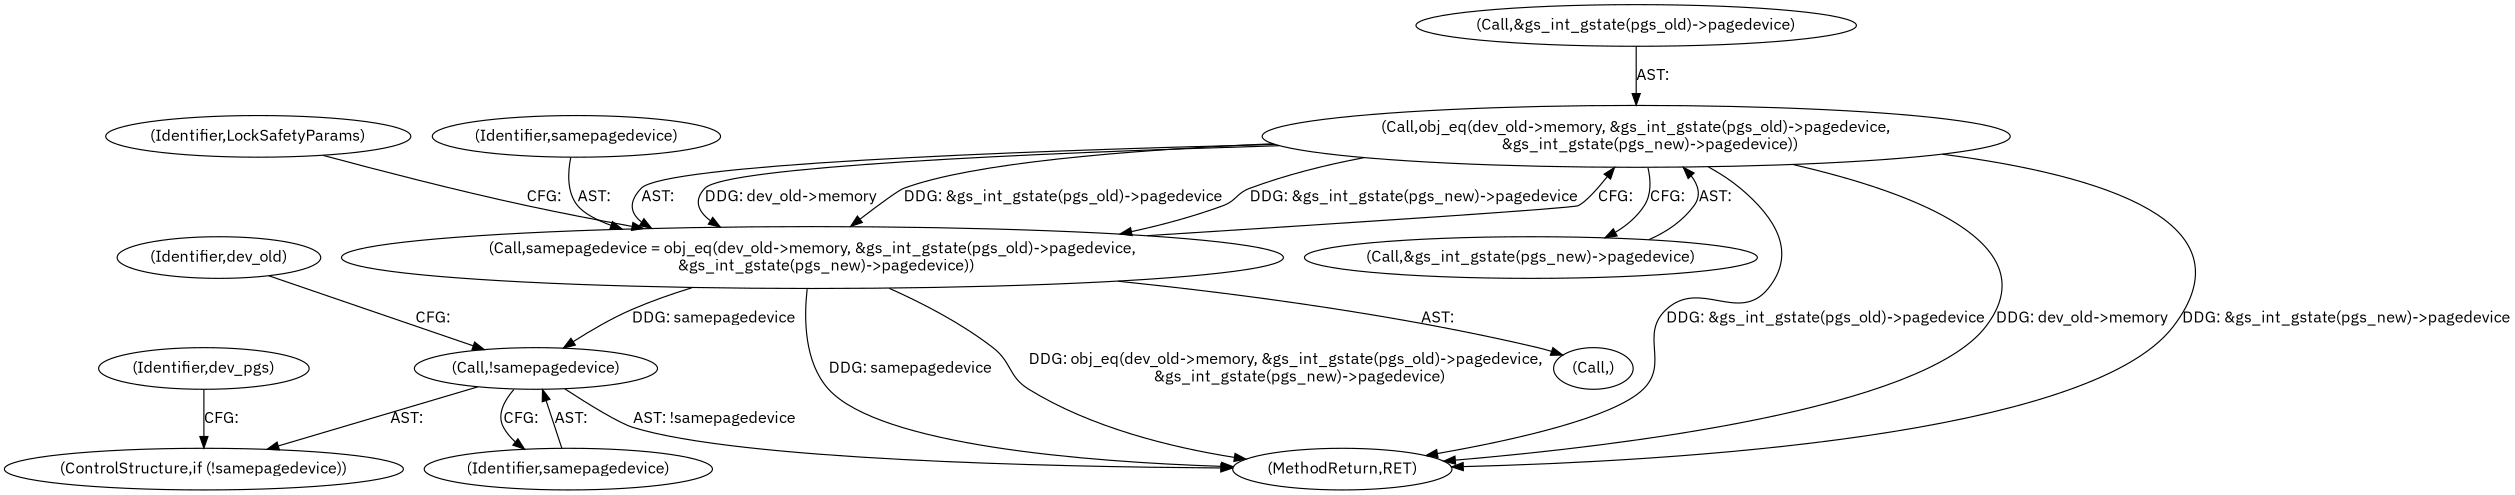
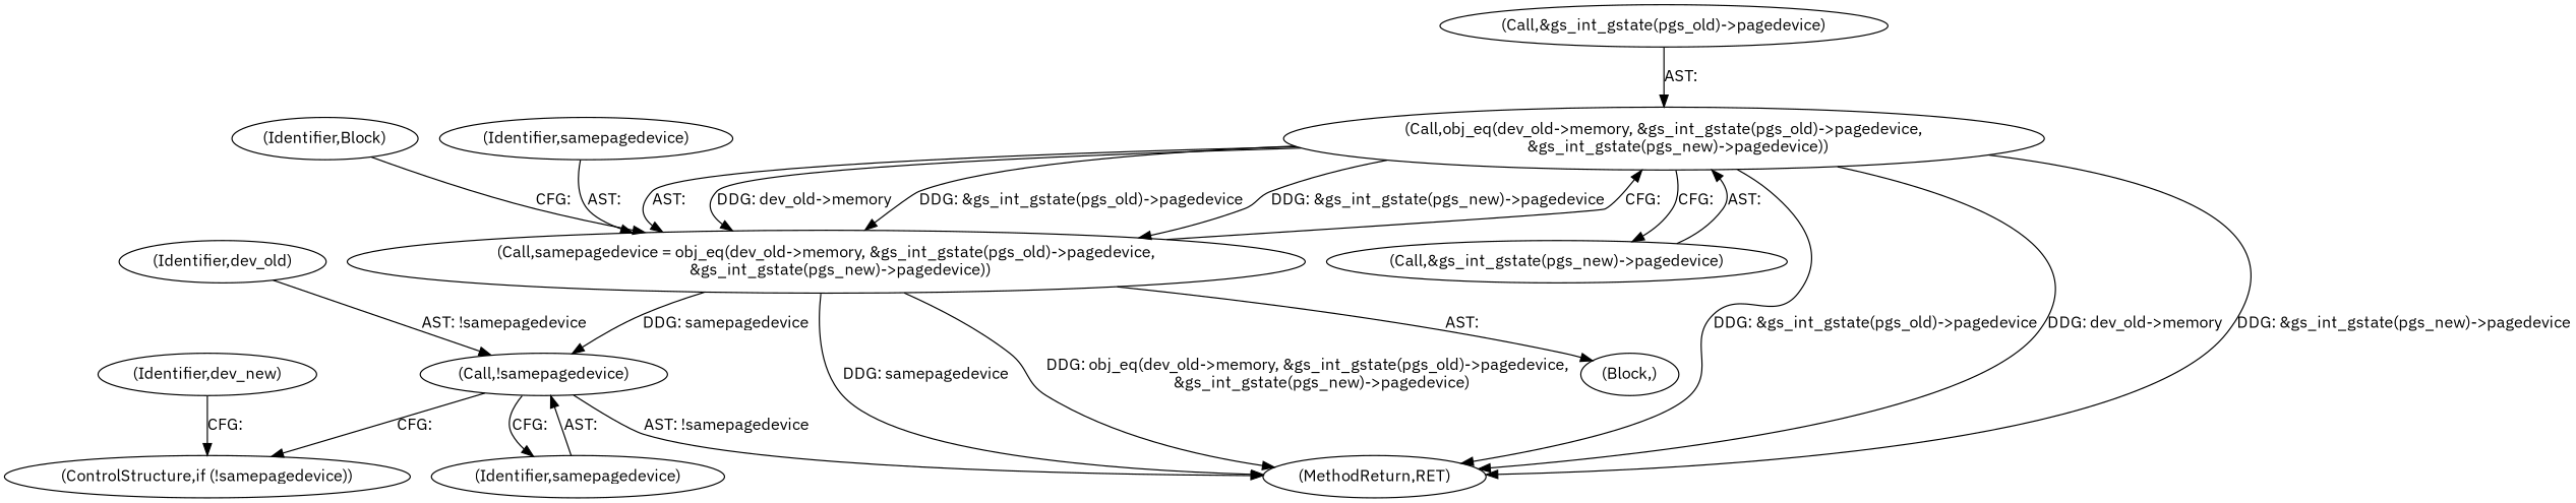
  digraph {
    fontname="IBM Plex Sans"
    node [fontname="IBM Plex Sans"]
    edge [fontname="IBM Plex Sans"]
    n1 [label="(Call,obj_eq(dev_old->memory, &gs_int_gstate(pgs_old)->pagedevice,\n        &gs_int_gstate(pgs_new)->pagedevice))"]
    n2 [label="(Call,samepagedevice = obj_eq(dev_old->memory, &gs_int_gstate(pgs_old)->pagedevice,\n        &gs_int_gstate(pgs_new)->pagedevice))"]
    n3 [label="(Call,&gs_int_gstate(pgs_new)->pagedevice)"]
    n4 [label="(MethodReturn,RET)"]
    n5 [label="(Call,!samepagedevice)"]
-   n6 [label="(Call,)"]
+   n6 [label="(Block,)"]
    n7 [label="(ControlStructure,if (!samepagedevice))"]
    n8 [label="(Identifier,samepagedevice)"]
-   n9 [label="(Identifier,LockSafetyParams)"]
+   n9 [label="(Identifier,Block)"]
    n10 [label="(Call,&gs_int_gstate(pgs_old)->pagedevice)"]
    n11 [label="(Identifier,samepagedevice)"]
    n12 [label="(Identifier,dev_old)"]
-   n13 [label="(Identifier,dev_pgs)"]
+   n13 [label="(Identifier,dev_new)"]
    n1 -> n2 [label="AST: "]
    n1 -> n2 [label="DDG: dev_old->memory"]
    n1 -> n2 [label="DDG: &gs_int_gstate(pgs_old)->pagedevice"]
    n1 -> n2 [label="DDG: &gs_int_gstate(pgs_new)->pagedevice"]
    n1 -> n3 [label="CFG: "]
    n1 -> n4 [label="DDG: &gs_int_gstate(pgs_old)->pagedevice"]
    n1 -> n4 [label="DDG: dev_old->memory"]
    n1 -> n4 [label="DDG: &gs_int_gstate(pgs_new)->pagedevice"]
    n2 -> n1 [label="CFG: "]
    n2 -> n4 [label="DDG: samepagedevice"]
    n2 -> n4 [label="DDG: obj_eq(dev_old->memory, &gs_int_gstate(pgs_old)->pagedevice,\n        &gs_int_gstate(pgs_new)->pagedevice)"]
    n2 -> n5 [label="DDG: samepagedevice"]
    n2 -> n6 [label="AST: "]
    n3 -> n1 [label="AST: "]
    n5 -> n4 [label="AST: !samepagedevice"]
-   n5 -> n7 [label="AST: "]
+   n5 -> n7 [label="CFG: "]
    n5 -> n8 [label="CFG: "]
    n8 -> n5 [label="AST: "]
    n9 -> n2 [label="CFG: "]
    n10 -> n1 [label="AST: "]
    n11 -> n2 [label="AST: "]
-   n12 -> n5 [label="CFG: "]
+   n12 -> n5 [label="AST: !samepagedevice"]
    n13 -> n7 [label="CFG: "]
  }
